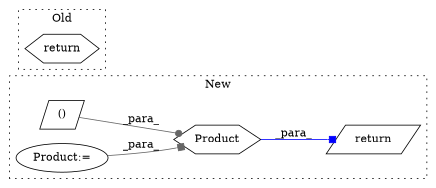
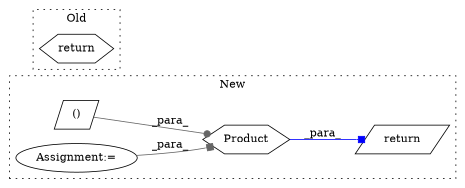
  digraph {
    rankdir=LR
    node [a=41 l=7 shape=hexagon]
    edge [color=gray40 arrowhead=box]
    n1 [a=32 l="8,1" label=Product s="758,795"]
    n2 [a=106 l=50 label="()" s=693 shape=parallelogram]
-   n3 [a=7 l=1 label="Product:=" s=568 shape=ellipse]
+   n3 [a=7 l=1 label="Assignment:=" s=568 shape=ellipse]
    n4 [label=return s=751 shape=parallelogram]
    n5 [label=return s=489]
    subgraph cluster_1 {
      label=New
      style=dotted
      n1
      n2
      n3
      n4
    }
    subgraph cluster_2 {
      label=Old
      style=dotted
      n5
    }
    n1 -> n4 [label=_para_ color=blue]
    n2 -> n1 [label=_para_ arrowhead=dot]
    n3 -> n1 [label=_para_]
  }
